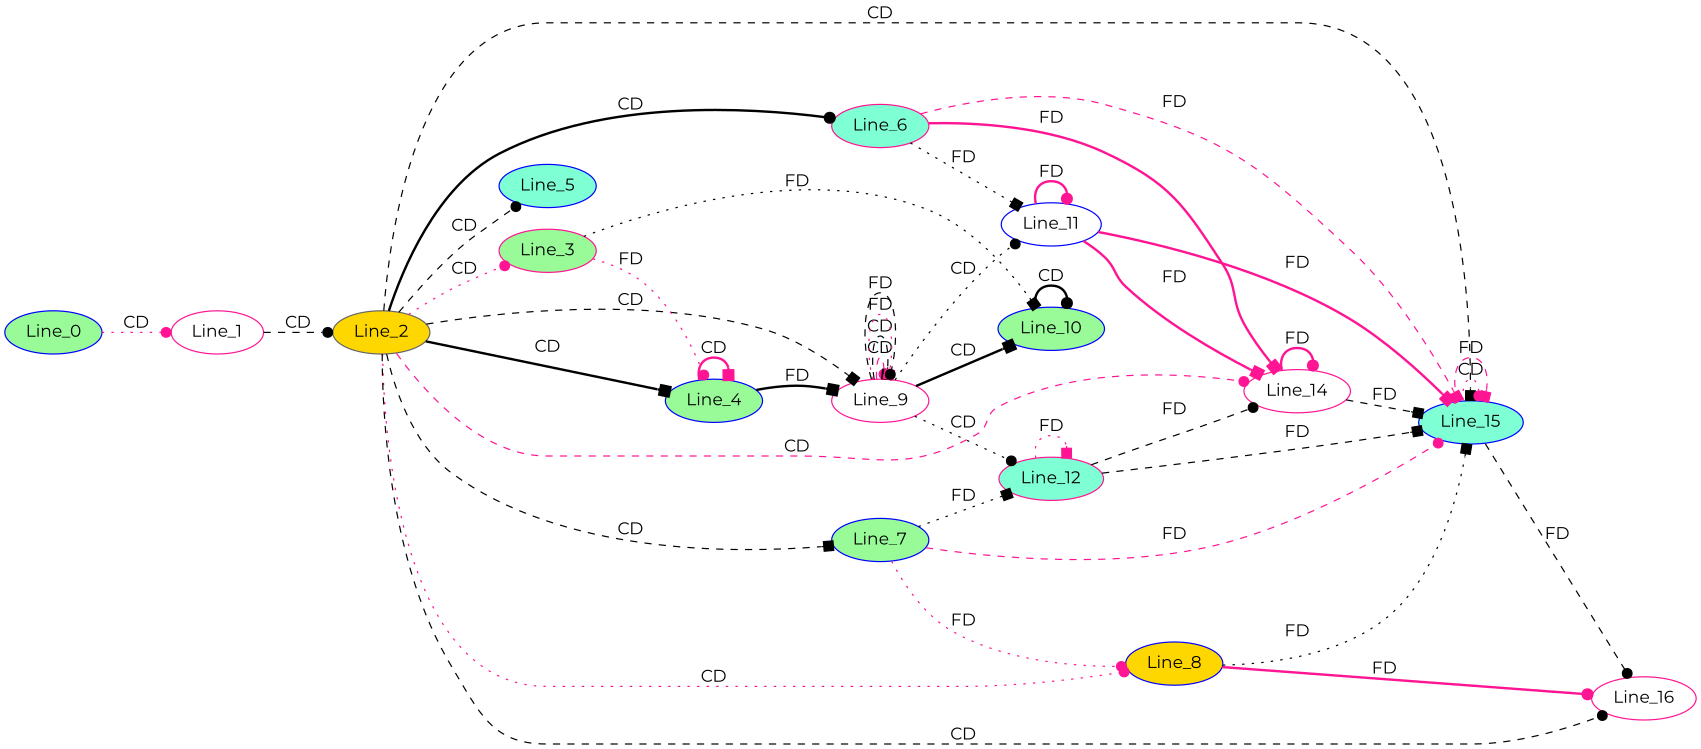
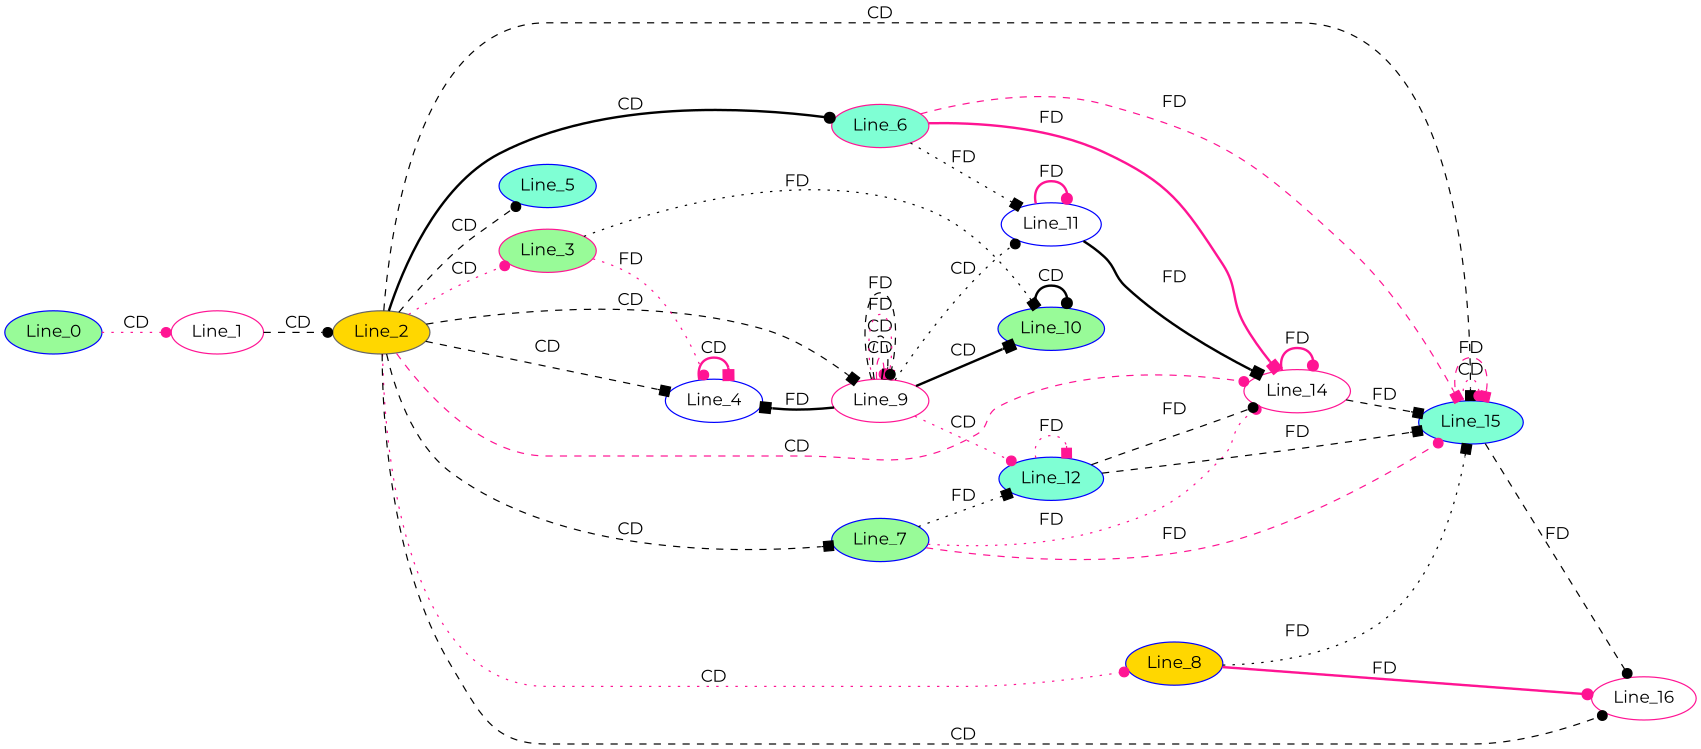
  digraph {
    fontname=Montserrat
    rankdir=LR
    node [color=blue fillcolor=white fontname=Montserrat style=filled]
    edge [arrowhead=dot color=black fontname=Montserrat style=dashed]
    Line_1 [color=deeppink]
    Line_0 [fillcolor=palegreen]
    Line_2 [color=gray40 fillcolor=gold]
    Line_3 [color=deeppink fillcolor=palegreen]
-   Line_4 [fillcolor=palegreen]
+   Line_4
    Line_5 [fillcolor=aquamarine]
    Line_6 [color=deeppink fillcolor=aquamarine]
    Line_7 [fillcolor=palegreen]
    Line_8 [fillcolor=gold]
    Line_9 [color=deeppink]
    Line_14 [color=deeppink]
    Line_15 [fillcolor=aquamarine]
    Line_16 [color=deeppink]
    Line_10 [fillcolor=palegreen]
    Line_11
-   Line_12 [color=deeppink fillcolor=aquamarine]
+   Line_12 [fillcolor=aquamarine]
    Line_1 -> Line_2 [label=CD]
    Line_0 -> Line_1 [color=deeppink label=CD style=dotted]
    Line_2 -> Line_3 [color=deeppink label=CD style=dotted]
-   Line_2 -> Line_4 [arrowhead=box label=CD style=bold]
+   Line_2 -> Line_4 [arrowhead=box label=CD]
    Line_2 -> Line_5 [label=CD]
    Line_2 -> Line_6 [label=CD style=bold]
    Line_2 -> Line_7 [arrowhead=box label=CD]
    Line_2 -> Line_8 [color=deeppink label=CD style=dotted]
    Line_2 -> Line_9 [arrowhead=box label=CD]
    Line_2 -> Line_14 [color=deeppink label=CD]
    Line_2 -> Line_15 [arrowhead=box label=CD]
    Line_2 -> Line_16 [label=CD]
    Line_3 -> Line_4 [color=deeppink label=FD style=dotted]
    Line_3 -> Line_10 [arrowhead=box label=FD style=dotted]
    Line_4 -> Line_4 [arrowhead=box color=deeppink label=CD style=bold]
-   Line_4 -> Line_9 [arrowhead=box label=FD style=bold]
+   Line_9 -> Line_4 [arrowhead=box label=FD style=bold]
    Line_6 -> Line_14 [arrowhead=box color=deeppink label=FD style=bold]
    Line_6 -> Line_15 [arrowhead=box color=deeppink label=FD]
    Line_6 -> Line_11 [arrowhead=box label=FD style=dotted]
-   Line_7 -> Line_8 [color=deeppink label=FD style=dotted]
+   Line_7 -> Line_14 [color=deeppink label=FD style=dotted]
    Line_7 -> Line_15 [color=deeppink label=FD]
    Line_7 -> Line_12 [arrowhead=box label=FD style=dotted]
    Line_8 -> Line_15 [arrowhead=box label=FD style=dotted]
    Line_8 -> Line_16 [color=deeppink label=FD style=bold]
    Line_9 -> Line_9 [color=deeppink label=CD]
    Line_9 -> Line_9 [arrowhead=box label=CD]
    Line_9 -> Line_9 [arrowhead=box color=deeppink label=FD style=dotted]
    Line_9 -> Line_9 [label=FD]
    Line_9 -> Line_10 [arrowhead=box label=CD style=bold]
    Line_9 -> Line_11 [label=CD style=dotted]
-   Line_9 -> Line_12 [label=CD style=dotted]
+   Line_9 -> Line_12 [color=deeppink label=CD style=dotted]
    Line_14 -> Line_14 [color=deeppink label=FD style=bold]
    Line_14 -> Line_15 [arrowhead=box label=FD]
    Line_15 -> Line_15 [color=deeppink label=CD style=dotted]
    Line_15 -> Line_15 [arrowhead=box color=deeppink label=FD]
    Line_15 -> Line_16 [label=FD]
    Line_10 -> Line_10 [label=CD style=bold]
-   Line_11 -> Line_14 [arrowhead=box color=deeppink label=FD style=bold]
-   Line_11 -> Line_15 [arrowhead=box color=deeppink label=FD style=bold]
+   Line_11 -> Line_14 [arrowhead=box label=FD style=bold]
    Line_11 -> Line_11 [color=deeppink label=FD style=bold]
    Line_12 -> Line_14 [label=FD]
    Line_12 -> Line_15 [arrowhead=box label=FD]
    Line_12 -> Line_12 [arrowhead=box color=deeppink label=FD style=dotted]
  }
